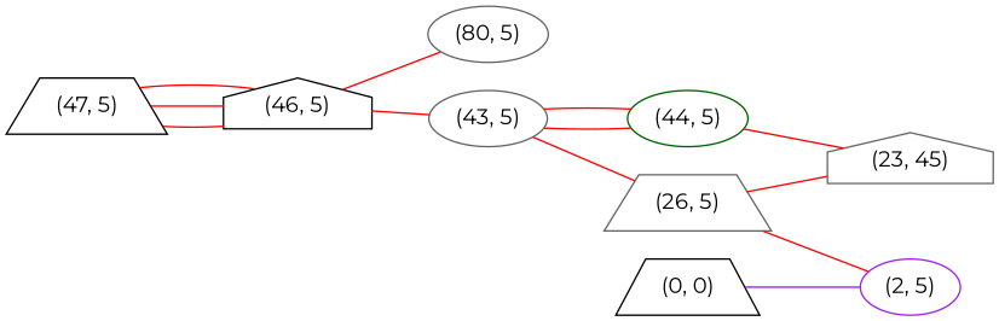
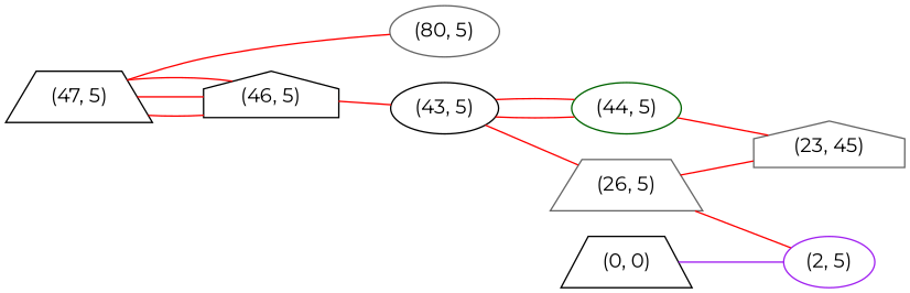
  graph {
    fontname=Montserrat
    rankdir=LR
    node [color=gray40 fontname=Montserrat shape=ellipse]
    edge [color=red fontname=Montserrat weight=1]
    "(47, 5)" [color=black shape=trapezium]
    "(80, 5)"
    "(46, 5)" [color=black shape=house]
-   "(43, 5)"
+   "(43, 5)" [color=black]
    "(44, 5)" [color=darkgreen]
    "(23, 45)" [shape=house]
    n7 [label="(26, 5)" shape=trapezium]
    "(2, 5)" [color=purple]
    "(0, 0)" [color=black shape=trapezium]
-   "(46, 5)" -- "(80, 5)"
+   "(47, 5)" -- "(80, 5)"
    "(47, 5)" -- "(46, 5)"
    "(47, 5)" -- "(46, 5)"
    "(47, 5)" -- "(46, 5)"
    "(46, 5)" -- "(43, 5)"
    "(43, 5)" -- "(44, 5)"
    "(43, 5)" -- "(44, 5)"
    "(43, 5)" -- n7
    "(44, 5)" -- "(23, 45)"
    n7 -- "(23, 45)"
    n7 -- "(2, 5)"
    "(0, 0)" -- "(2, 5)" [color=purple weight=4]
  }
